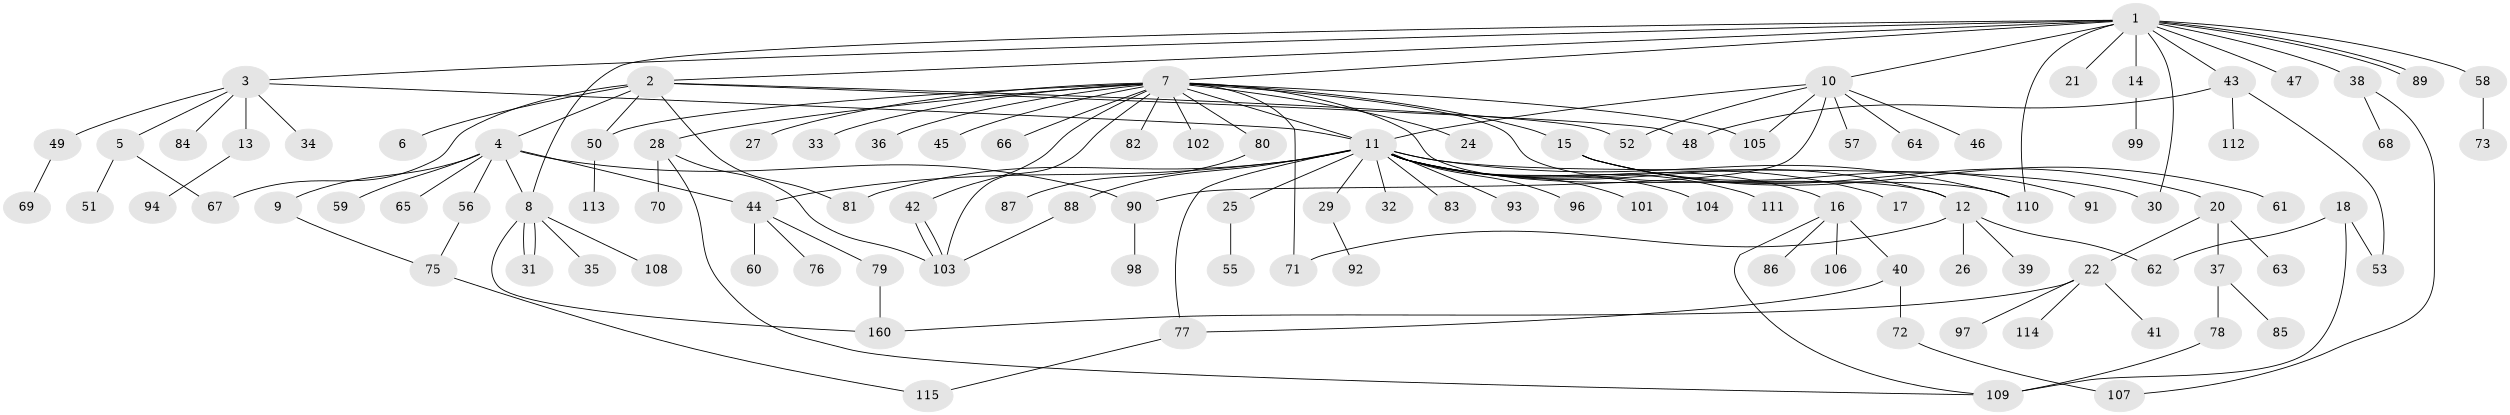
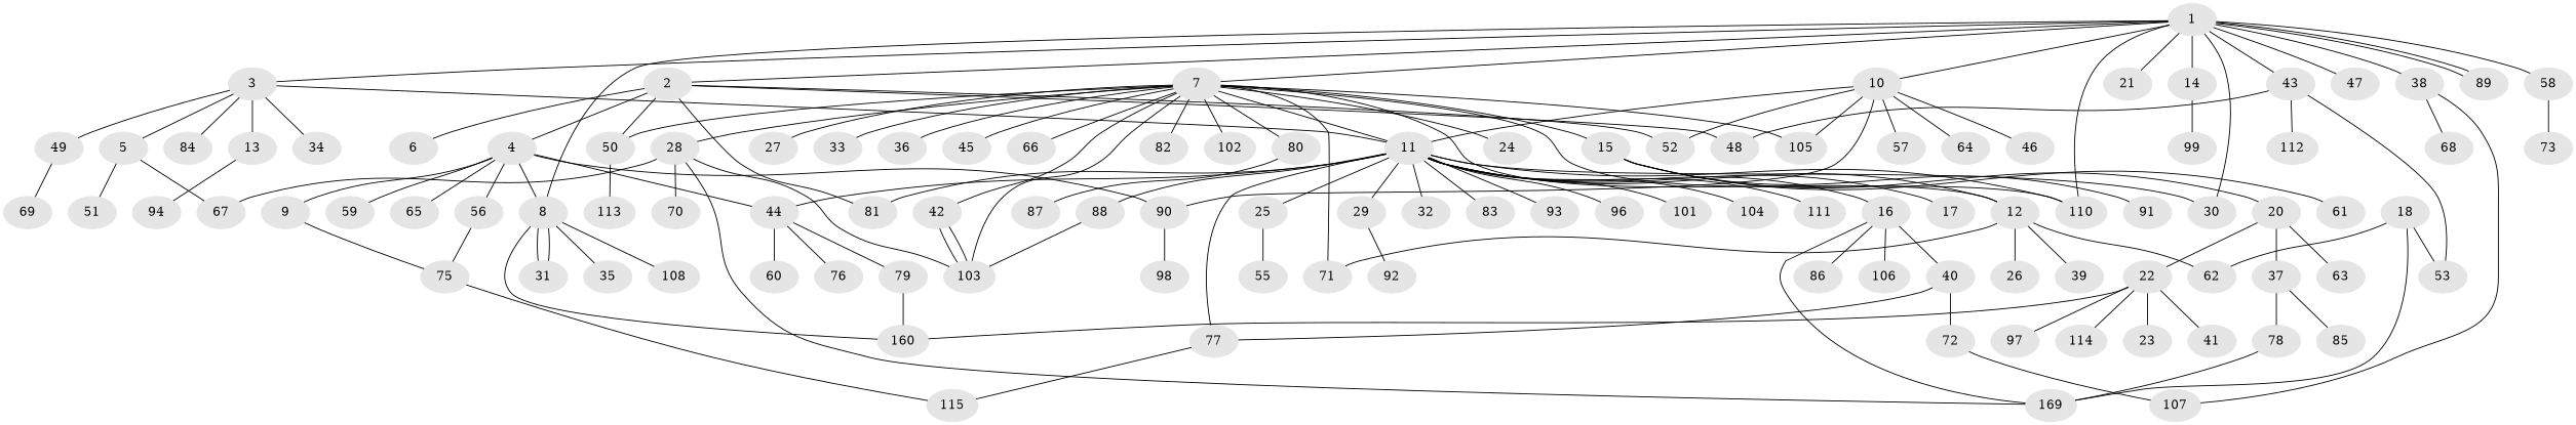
  graph {
    node [color=gray90 style=filled]
    1
    2
    3
    7
    8
    10
    14
    21
    30
    38
    43
    47
    58
    89
    110
    4
    6
    48
    50
    52
    81
    5
    11
    13
    34
    49
    84
    12
    15
    24
    27
    28
    33
    36
    42
    45
    66
    71
    80
    82
    102
    103
    105
    31
    35
    n46 [label=160]
    108
    90
    46
    57
    64
    99
    68
    107
    53
    112
    73
    9
    44
    56
    59
    65
    113
    51
    67
    16
    17
    25
    29
    32
    77
    83
    88
    93
    96
    101
    104
    111
    94
    69
    75
    60
    76
    79
    98
    18
    62
-   109
+   109 [label=169]
    26
    39
    20
    61
    91
    70
    87
    115
    40
    86
    106
    55
    92
    22
    37
    63
    72
+   23
    41
    97
    114
    78
    85
    1 -- 2
    1 -- 3
    1 -- 7
    1 -- 8
    1 -- 10
    1 -- 14
    1 -- 21
    1 -- 30
    1 -- 38
    1 -- 43
    1 -- 47
    1 -- 58
    1 -- 89
    1 -- 89
    1 -- 110
    2 -- 4
    2 -- 6
    2 -- 48
    2 -- 50
    2 -- 52
    2 -- 81
    3 -- 5
    3 -- 11
    3 -- 13
    3 -- 34
    3 -- 49
    3 -- 84
    7 -- 110
    7 -- 50
    7 -- 11
    7 -- 12
    7 -- 15
    7 -- 24
    7 -- 27
    7 -- 28
    7 -- 33
    7 -- 36
    7 -- 42
    7 -- 45
    7 -- 66
    7 -- 71
    7 -- 80
    7 -- 82
    7 -- 102
    7 -- 103
    7 -- 105
    8 -- 31
    8 -- 31
    8 -- 35
    8 -- n46
    8 -- 108
    10 -- 52
    10 -- 11
    10 -- 105
    10 -- 90
    10 -- 46
    10 -- 57
    10 -- 64
    14 -- 99
    38 -- 68
    38 -- 107
    43 -- 48
    43 -- 53
    43 -- 112
    58 -- 73
    4 -- 8
    4 -- 90
    4 -- 9
    4 -- 44
    4 -- 56
    4 -- 59
    4 -- 65
    50 -- 113
    5 -- 51
    5 -- 67
    11 -- 30
    11 -- 110
    11 -- 81
    11 -- 12
    11 -- 44
    11 -- 16
    11 -- 17
    11 -- 25
    11 -- 29
    11 -- 32
    11 -- 77
    11 -- 83
    11 -- 88
    11 -- 93
    11 -- 96
    11 -- 101
    11 -- 104
    11 -- 111
    13 -- 94
    49 -- 69
    12 -- 71
    12 -- 62
    12 -- 26
    12 -- 39
    15 -- 20
    15 -- 61
    15 -- 91
    28 -- 103
-   2 -- 67
+   28 -- 67
    28 -- 109
    28 -- 70
    42 -- 103
    42 -- 103
    80 -- 87
    90 -- 98
    9 -- 75
    44 -- 60
    44 -- 76
    44 -- 79
    56 -- 75
    16 -- 109
    16 -- 40
    16 -- 86
    16 -- 106
    25 -- 55
    29 -- 92
    77 -- 115
    88 -- 103
    75 -- 115
    79 -- n46
    18 -- 53
    18 -- 62
    18 -- 109
    20 -- 22
    20 -- 37
    20 -- 63
    40 -- 77
    40 -- 72
    22 -- n46
+   22 -- 23
    22 -- 41
    22 -- 97
    22 -- 114
    37 -- 78
    37 -- 85
    72 -- 107
    78 -- 109
  }
